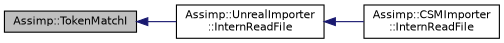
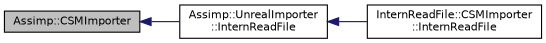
  digraph {
    rankdir=LR
    node [color=black fillcolor=white fontname=Helvetica fontsize=10 shape=record style=filled]
    edge [color=midnightblue dir=back fontname=Helvetica fontsize=10 labelfontname=Helvetica labelfontsize=10 style=solid]
-   n1 [fillcolor=grey75 fontcolor=black height=0.2 label="Assimp::TokenMatchI" width=0.4]
+   n1 [fillcolor=grey75 fontcolor=black height=0.2 label="Assimp::CSMImporter" width=0.4]
    n2 [height=0.2 label="Assimp::UnrealImporter\l::InternReadFile" width=0.4]
-   n3 [height=0.2 label="Assimp::CSMImporter\l::InternReadFile" width=0.4]
+   n3 [height=0.2 label="InternReadFile::CSMImporter\l::InternReadFile" width=0.4]
    n1 -> n2
    n2 -> n3
  }
